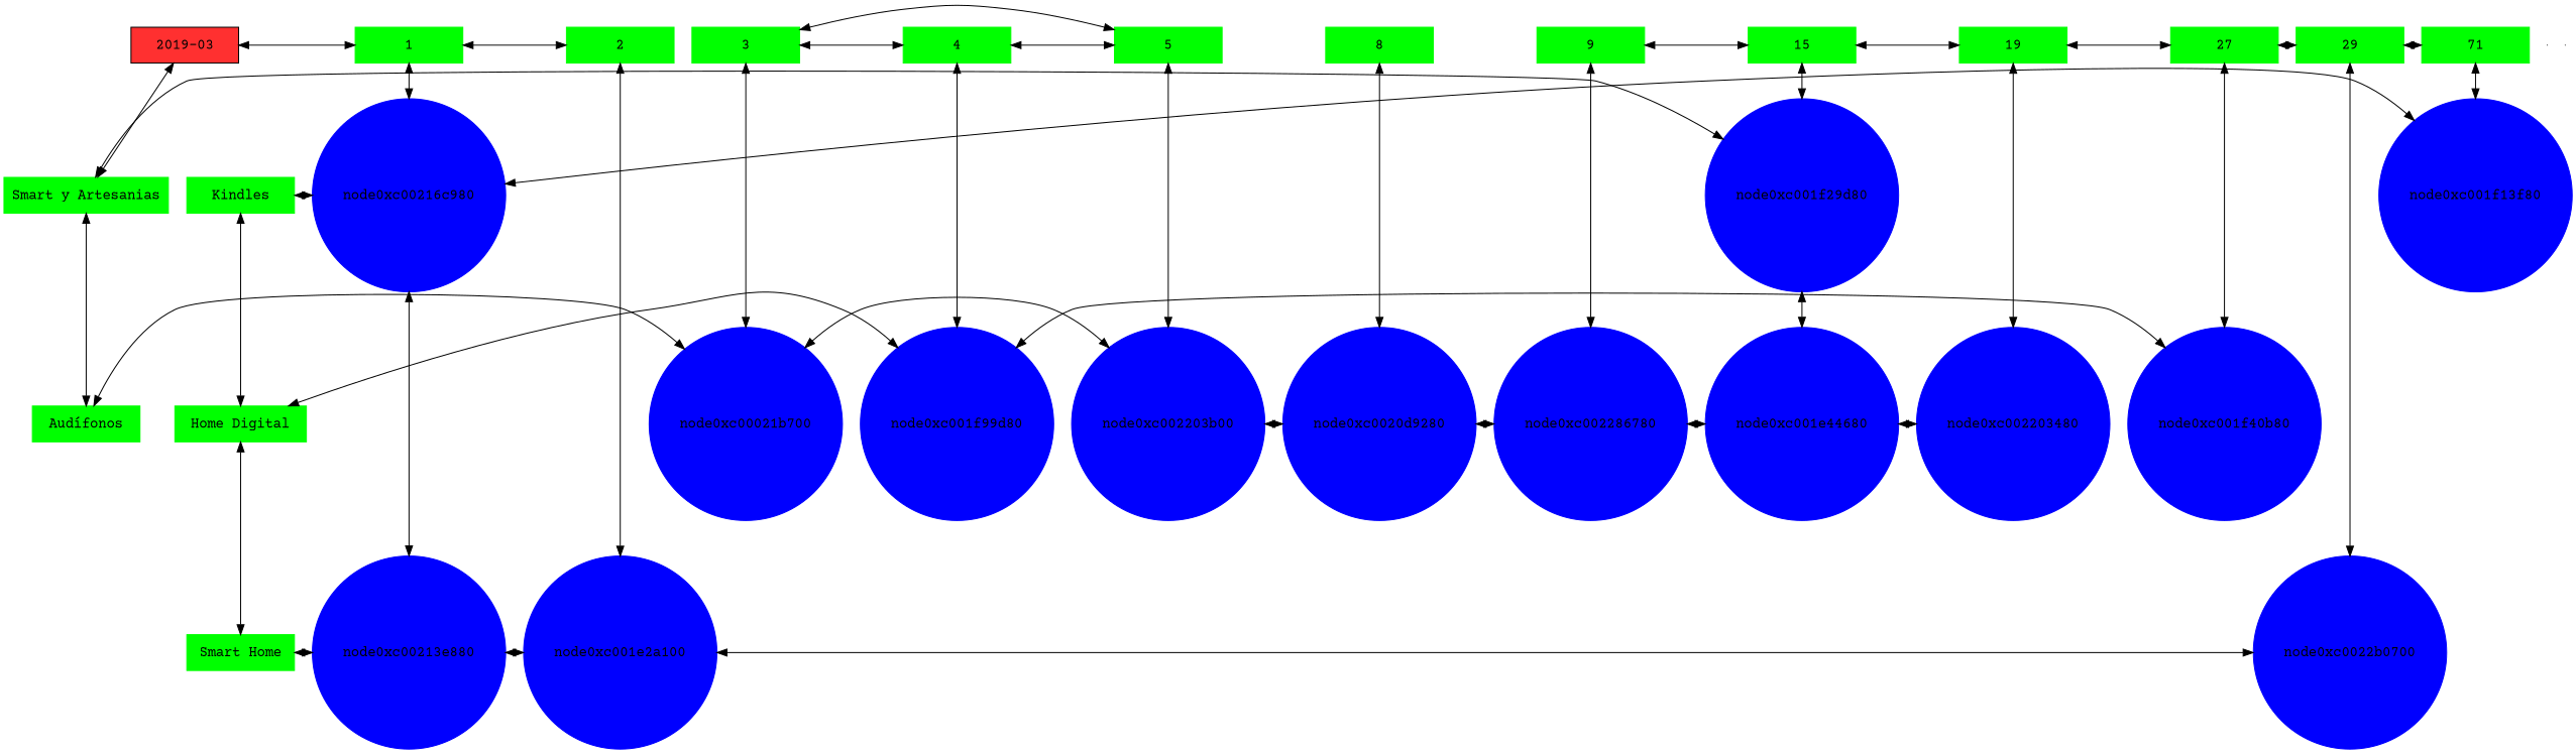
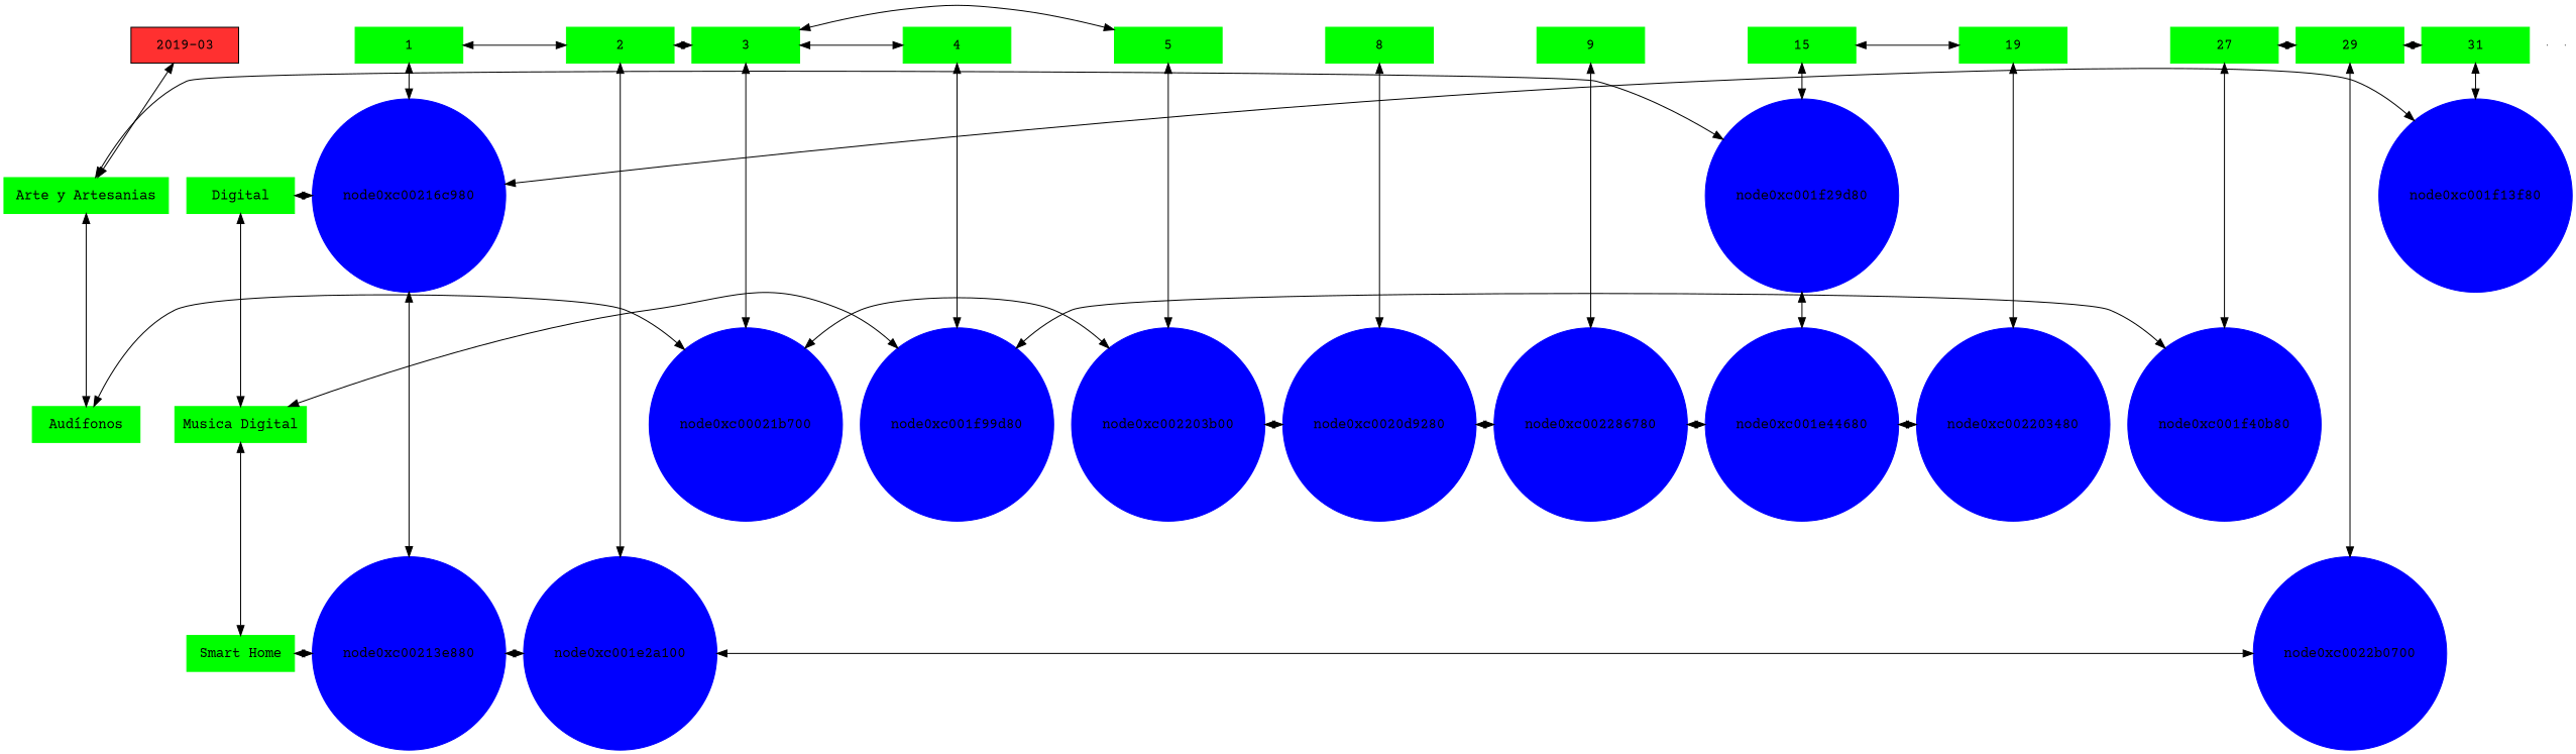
  digraph {
    fontname="Courier Prime"
    node [fontname="Courier Prime" group=1 shape=box style=filled color=green]
    edge [dir=both fontname="Courier Prime"]
    n1 [fillcolor=firebrick1 label="2019-03" width=1.5 color=""]
    n2 [label=1 width=1.5]
    n3 [group=2 label=2 width=1.5]
    n4 [group=3 label=3 width=1.5]
    n5 [group=4 label=4 width=1.5]
    n6 [group=5 label=5 width=1.5]
    n7 [group=8 label=8 width=1.5]
    n8 [group=9 label=9 width=1.5]
    n9 [group=15 label=15 width=1.5]
    n10 [group=19 label=19 width=1.5]
    n11 [group=23 label=27 width=1.5]
    n12 [group=25 label=29 width=1.5]
-   n13 [group=31 label=71 width=1.5]
-   n14 [label="Smart y Artesanias" width=1.5]
+   n13 [group=31 label=31 width=1.5]
+   n14 [label="Arte y Artesanias" width=1.5]
    node0xc001f29d80 [color=blue group=15 shape=circle width=0.5]
    n16 [label="Audífonos" width=1.5]
    node0xc00021b700 [color=blue group=3 shape=circle width=0.5]
    node0xc002203b00 [color=blue group=5 shape=circle width=0.5]
    node0xc0020d9280 [color=blue group=8 shape=circle width=0.5]
    node0xc002286780 [color=blue group=9 shape=circle width=0.5]
    node0xc001e44680 [color=blue group=15 shape=circle width=0.5]
    node0xc002203480 [color=blue group=19 shape=circle width=0.5]
-   n23 [label=Kindles width=1.5]
+   n23 [label=Digital width=1.5]
    node0xc00216c980 [color=blue shape=circle width=0.5]
    node0xc001f13f80 [color=blue group=31 shape=circle width=0.5]
-   n26 [label="Home Digital" width=1.5]
+   n26 [label="Musica Digital" width=1.5]
    node0xc001f99d80 [color=blue group=4 shape=circle width=0.5]
    node0xc001f40b80 [color=blue group=23 shape=circle width=0.5]
    n29 [label="Smart Home" width=1.5]
    node0xc00213e880 [color=blue shape=circle width=0.5]
    node0xc001e2a100 [color=blue group=2 shape=circle width=0.5]
    node0xc0022b0700 [color=blue group=25 shape=circle width=0.5]
    e0 [shape=point width=0 group="" style="" color=""]
    e1 [shape=point width=0 group="" style="" color=""]
    subgraph sub_1 {
      rank=same
      n1
      n2
    }
    subgraph sub_2 {
      rank=same
      n2
      n3
    }
    subgraph sub_3 {
      rank=same
      n3
      n4
    }
    subgraph sub_4 {
      rank=same
      n4
      n5
    }
    subgraph sub_5 {
      rank=same
      n5
      n6
    }
    subgraph sub_6 {
      rank=same
      n6
      n7
    }
    subgraph sub_7 {
      rank=same
      n7
      n8
    }
    subgraph sub_8 {
      rank=same
      n8
      n9
    }
    subgraph sub_9 {
      rank=same
      n9
      n10
    }
    subgraph sub_10 {
      rank=same
      n10
      n11
    }
    subgraph sub_11 {
      rank=same
      n11
      n12
    }
    subgraph sub_12 {
      rank=same
      n12
      n13
    }
    subgraph sub_13 {
      rank=same
      n14
      node0xc001f29d80
    }
    subgraph sub_14 {
      rank=same
      n16
      node0xc00021b700
    }
    subgraph sub_15 {
      rank=same
      node0xc00021b700
      node0xc002203b00
    }
    subgraph sub_16 {
      rank=same
      node0xc002203b00
      node0xc0020d9280
    }
    subgraph sub_17 {
      rank=same
      node0xc0020d9280
      node0xc002286780
    }
    subgraph sub_18 {
      rank=same
      node0xc002286780
      node0xc001e44680
    }
    subgraph sub_19 {
      rank=same
      node0xc001e44680
      node0xc002203480
    }
    subgraph sub_20 {
      rank=same
      n23
      node0xc00216c980
    }
    subgraph sub_21 {
      rank=same
      node0xc00216c980
      node0xc001f13f80
    }
    subgraph sub_22 {
      rank=same
      n26
      node0xc001f99d80
    }
    subgraph sub_23 {
      rank=same
      node0xc001f99d80
      node0xc001f40b80
    }
    subgraph sub_24 {
      rank=same
      n29
      node0xc00213e880
    }
    subgraph sub_25 {
      rank=same
      node0xc00213e880
      node0xc001e2a100
    }
    subgraph sub_26 {
      rank=same
      node0xc001e2a100
      node0xc0022b0700
    }
-   n1 -> n2
    n1 -> n14
    n2 -> n3
    n2 -> node0xc00216c980
+   n3 -> n4
    n3 -> node0xc001e2a100
    n4 -> n5
    n4 -> node0xc00021b700
-   n5 -> n6
    n5 -> node0xc001f99d80
    n6 -> n4
    n6 -> node0xc002203b00
    n7 -> node0xc0020d9280
-   n8 -> n9
    n8 -> node0xc002286780
    n9 -> n10
    n9 -> node0xc001f29d80
-   n10 -> n11
    n10 -> node0xc002203480
    n11 -> n12
    n11 -> node0xc001f40b80
    n12 -> n13
    n12 -> node0xc0022b0700
    n13 -> node0xc001f13f80
    n14 -> node0xc001f29d80
    n14 -> n16
    node0xc001f29d80 -> node0xc001e44680
    n16 -> node0xc00021b700
    node0xc00021b700 -> node0xc002203b00
    node0xc002203b00 -> node0xc0020d9280
    node0xc0020d9280 -> node0xc002286780
    node0xc002286780 -> node0xc001e44680
    node0xc001e44680 -> node0xc002203480
    n23 -> node0xc00216c980
    n23 -> n26
    node0xc00216c980 -> node0xc001f13f80
    node0xc00216c980 -> node0xc00213e880
    n26 -> node0xc001f99d80
    n26 -> n29
    node0xc001f99d80 -> node0xc001f40b80
    n29 -> node0xc00213e880
    node0xc00213e880 -> node0xc001e2a100
    node0xc001e2a100 -> node0xc0022b0700
  }
